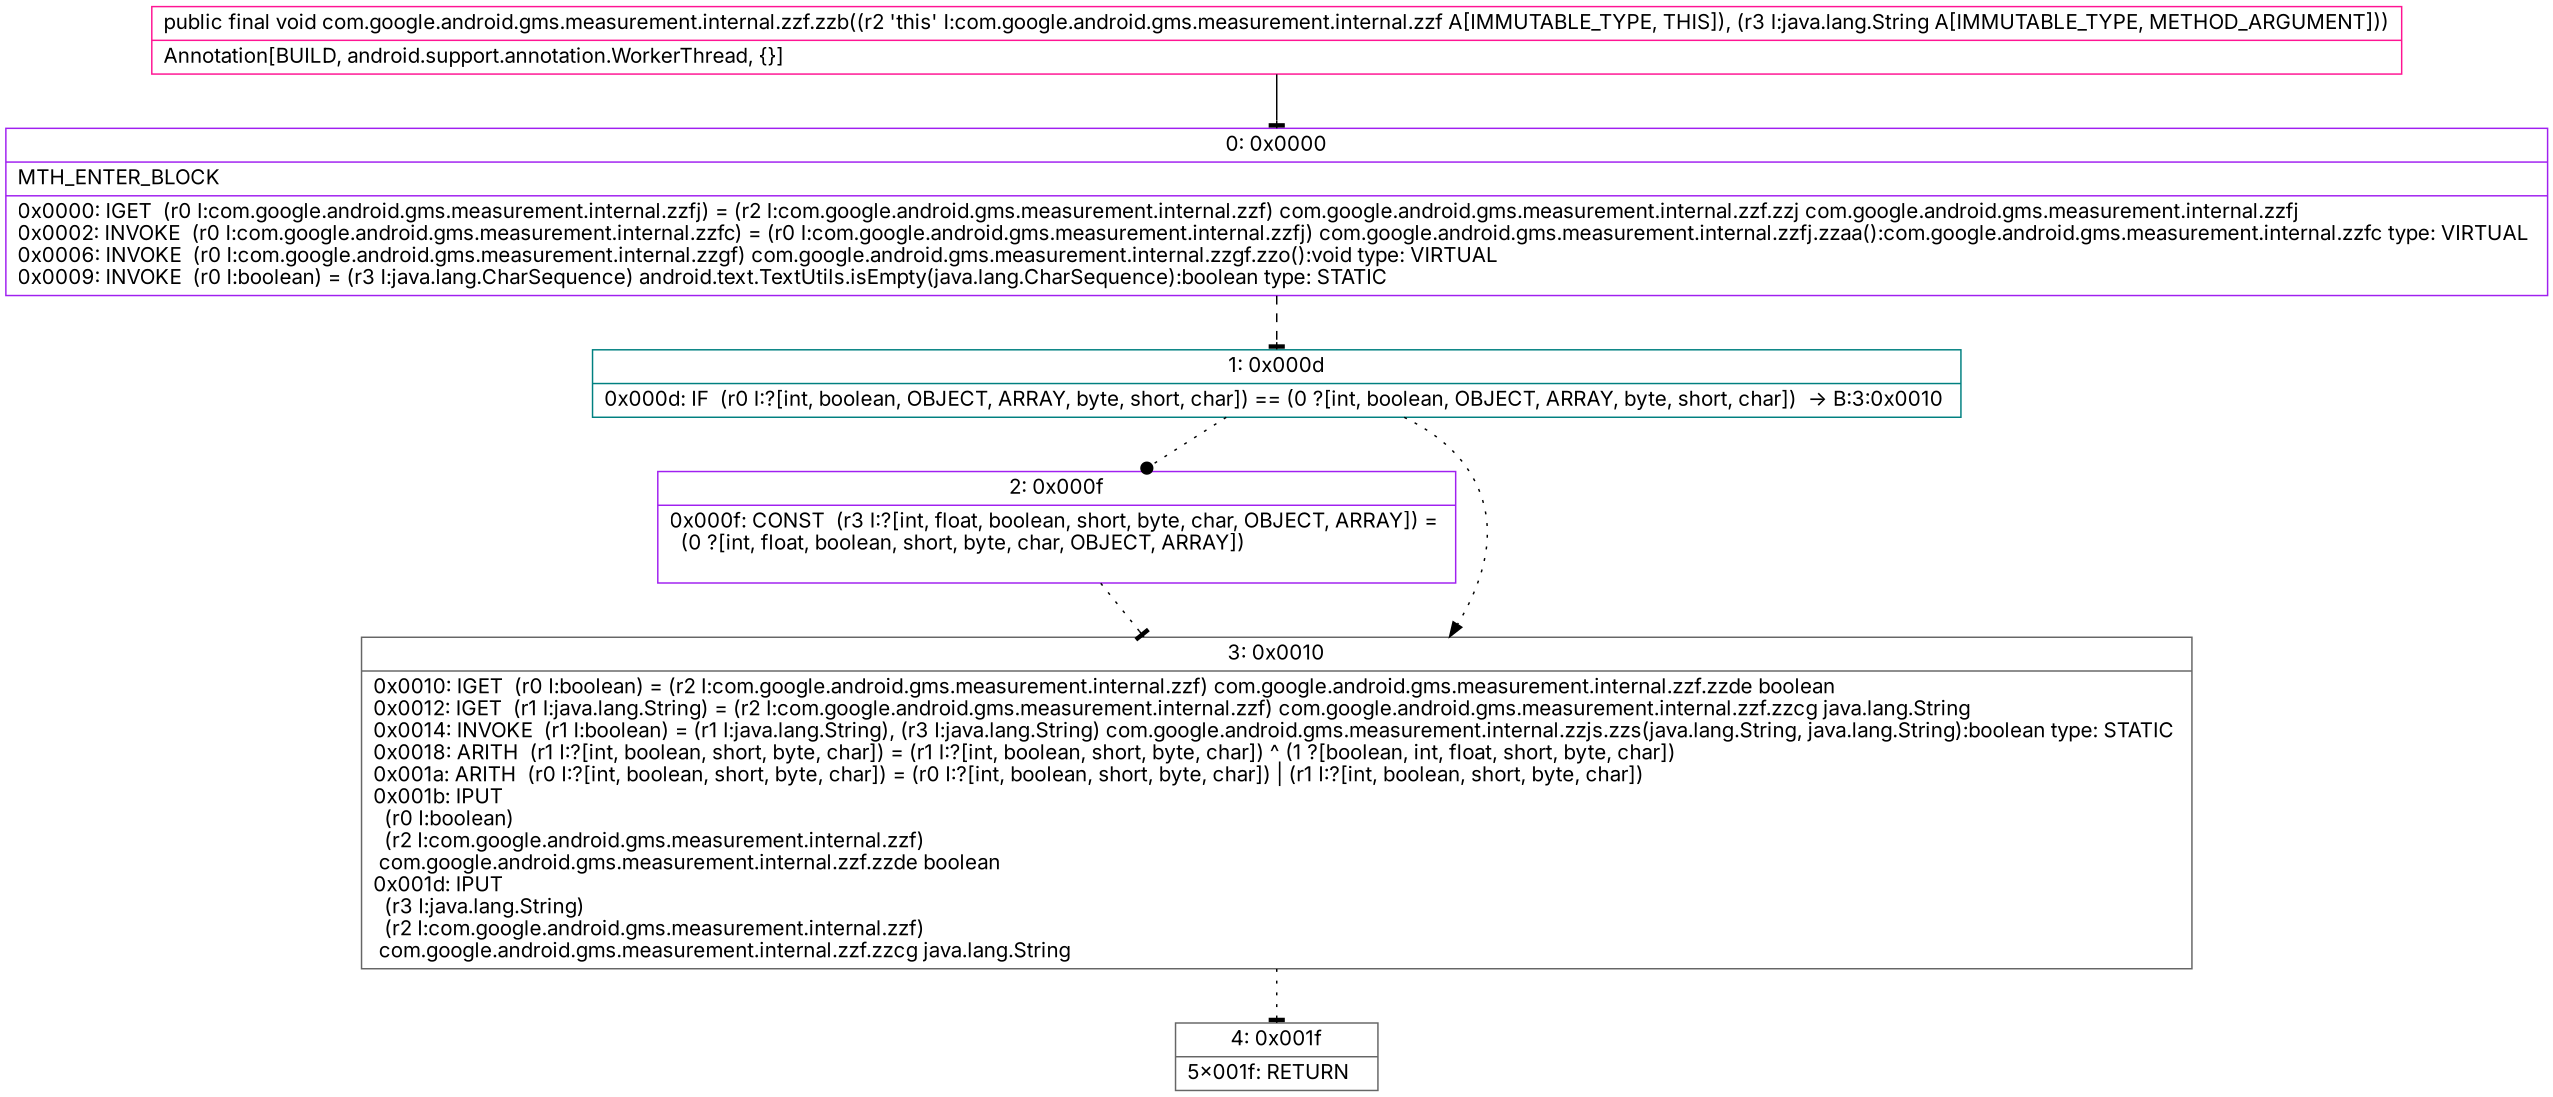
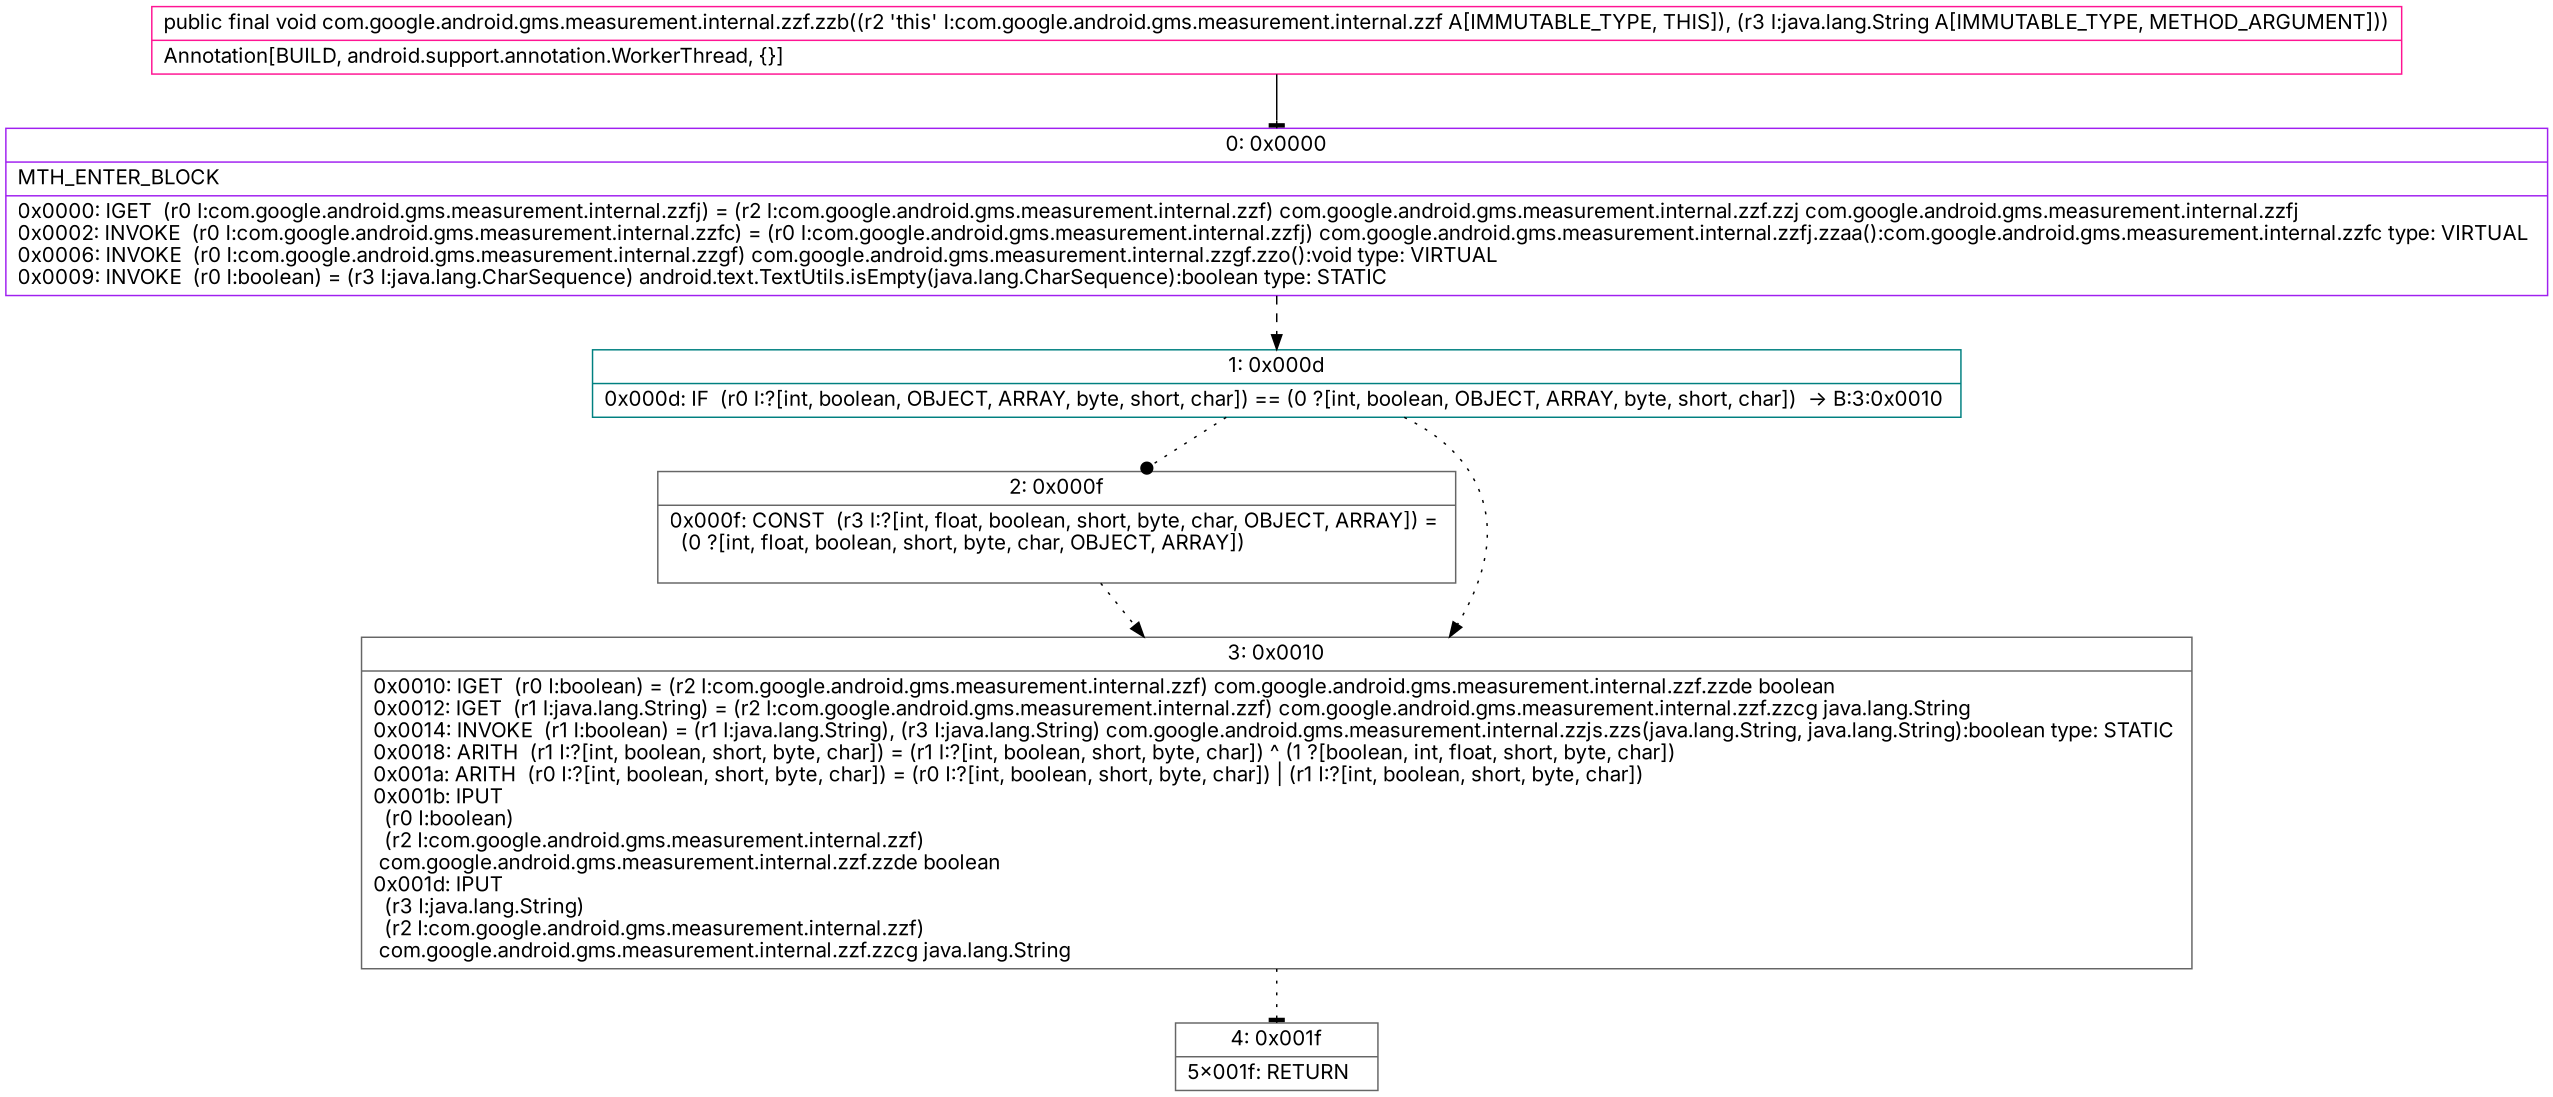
  digraph {
    fontname=Inter
    node [color=purple fontname=Inter shape=record]
    edge [arrowhead=tee fontname=Inter style=dotted]
    n1 [label="{0\:\ 0x0000|MTH_ENTER_BLOCK\l|0x0000: IGET  (r0 I:com.google.android.gms.measurement.internal.zzfj) = (r2 I:com.google.android.gms.measurement.internal.zzf) com.google.android.gms.measurement.internal.zzf.zzj com.google.android.gms.measurement.internal.zzfj \l0x0002: INVOKE  (r0 I:com.google.android.gms.measurement.internal.zzfc) = (r0 I:com.google.android.gms.measurement.internal.zzfj) com.google.android.gms.measurement.internal.zzfj.zzaa():com.google.android.gms.measurement.internal.zzfc type: VIRTUAL \l0x0006: INVOKE  (r0 I:com.google.android.gms.measurement.internal.zzgf) com.google.android.gms.measurement.internal.zzgf.zzo():void type: VIRTUAL \l0x0009: INVOKE  (r0 I:boolean) = (r3 I:java.lang.CharSequence) android.text.TextUtils.isEmpty(java.lang.CharSequence):boolean type: STATIC \l}"]
    n2 [color=teal label="{1\:\ 0x000d|0x000d: IF  (r0 I:?[int, boolean, OBJECT, ARRAY, byte, short, char]) == (0 ?[int, boolean, OBJECT, ARRAY, byte, short, char])  \-\> B:3:0x0010 \l}"]
-   n3 [label="{2\:\ 0x000f|0x000f: CONST  (r3 I:?[int, float, boolean, short, byte, char, OBJECT, ARRAY]) = \l  (0 ?[int, float, boolean, short, byte, char, OBJECT, ARRAY])\l \l}"]
+   n3 [color=gray40 label="{2\:\ 0x000f|0x000f: CONST  (r3 I:?[int, float, boolean, short, byte, char, OBJECT, ARRAY]) = \l  (0 ?[int, float, boolean, short, byte, char, OBJECT, ARRAY])\l \l}"]
    n4 [color=gray40 label="{3\:\ 0x0010|0x0010: IGET  (r0 I:boolean) = (r2 I:com.google.android.gms.measurement.internal.zzf) com.google.android.gms.measurement.internal.zzf.zzde boolean \l0x0012: IGET  (r1 I:java.lang.String) = (r2 I:com.google.android.gms.measurement.internal.zzf) com.google.android.gms.measurement.internal.zzf.zzcg java.lang.String \l0x0014: INVOKE  (r1 I:boolean) = (r1 I:java.lang.String), (r3 I:java.lang.String) com.google.android.gms.measurement.internal.zzjs.zzs(java.lang.String, java.lang.String):boolean type: STATIC \l0x0018: ARITH  (r1 I:?[int, boolean, short, byte, char]) = (r1 I:?[int, boolean, short, byte, char]) ^ (1 ?[boolean, int, float, short, byte, char]) \l0x001a: ARITH  (r0 I:?[int, boolean, short, byte, char]) = (r0 I:?[int, boolean, short, byte, char]) \| (r1 I:?[int, boolean, short, byte, char]) \l0x001b: IPUT  \l  (r0 I:boolean)\l  (r2 I:com.google.android.gms.measurement.internal.zzf)\l com.google.android.gms.measurement.internal.zzf.zzde boolean \l0x001d: IPUT  \l  (r3 I:java.lang.String)\l  (r2 I:com.google.android.gms.measurement.internal.zzf)\l com.google.android.gms.measurement.internal.zzf.zzcg java.lang.String \l}"]
    n5 [color=gray40 label="{4\:\ 0x001f|5x001f: RETURN   \l}"]
    n6 [color=deeppink label="{public final void com.google.android.gms.measurement.internal.zzf.zzb((r2 'this' I:com.google.android.gms.measurement.internal.zzf A[IMMUTABLE_TYPE, THIS]), (r3 I:java.lang.String A[IMMUTABLE_TYPE, METHOD_ARGUMENT]))  | Annotation[BUILD, android.support.annotation.WorkerThread, \{\}]\l}"]
-   n1 -> n2 [style=dashed]
+   n1 -> n2 [arrowhead=normal style=dashed]
    n2 -> n3 [arrowhead=dot]
    n2 -> n4 [arrowhead=normal]
-   n3 -> n4
+   n3 -> n4 [arrowhead=normal]
    n4 -> n5
    n6 -> n1 [style=solid]
  }
